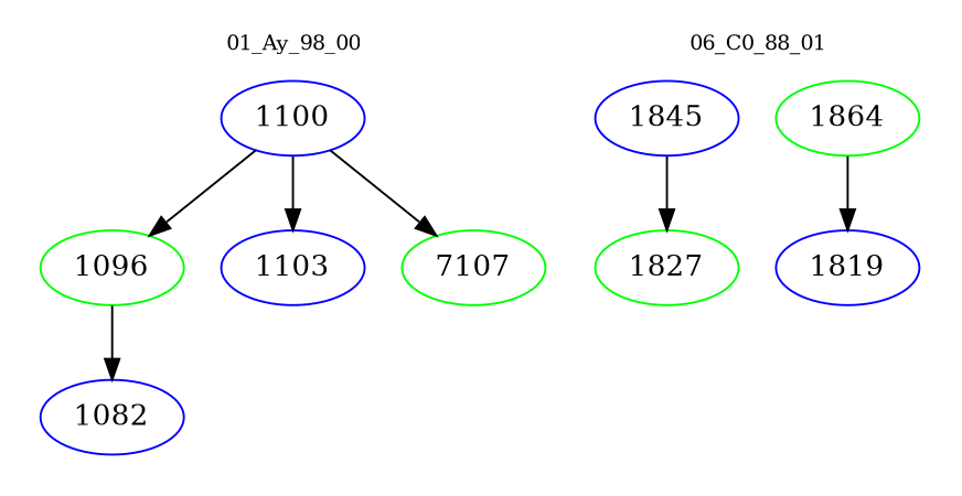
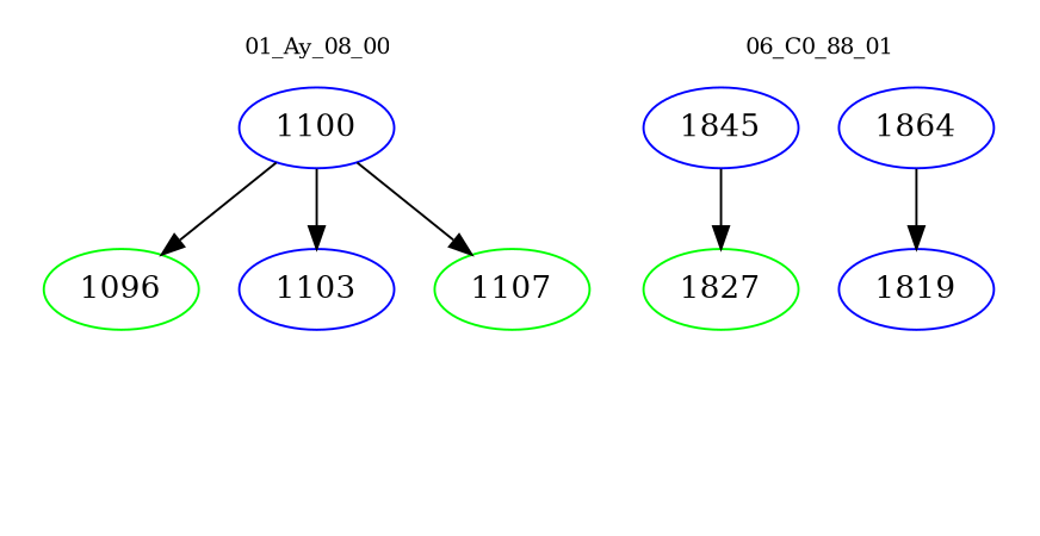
  digraph {
    node [color=blue]
    edge [color=black]
    n1 [label=1100]
    n2 [color=green label=1096]
    n3 [label=1103]
-   n4 [label=1082]
-   n5 [color=green label=7107]
-   n6 [color=green label=1864]
+   n5 [color=green label=1107]
+   n6 [label=1864]
    n7 [label=1845]
    n8 [label=1819]
    n9 [color=green label=1827]
    subgraph cluster_1 {
      color=white
      fontsize=10
-     label="01_Ay_98_00"
+     label="01_Ay_08_00"
      n1
      n2
      n3
-     n4
      n5
    }
    subgraph cluster_2 {
      color=white
      fontsize=10
      label="06_C0_88_01"
      n6
      n7
      n8
      n9
    }
    n1 -> n2
    n1 -> n3
    n1 -> n5
-   n2 -> n4
    n6 -> n8
    n7 -> n9
  }
